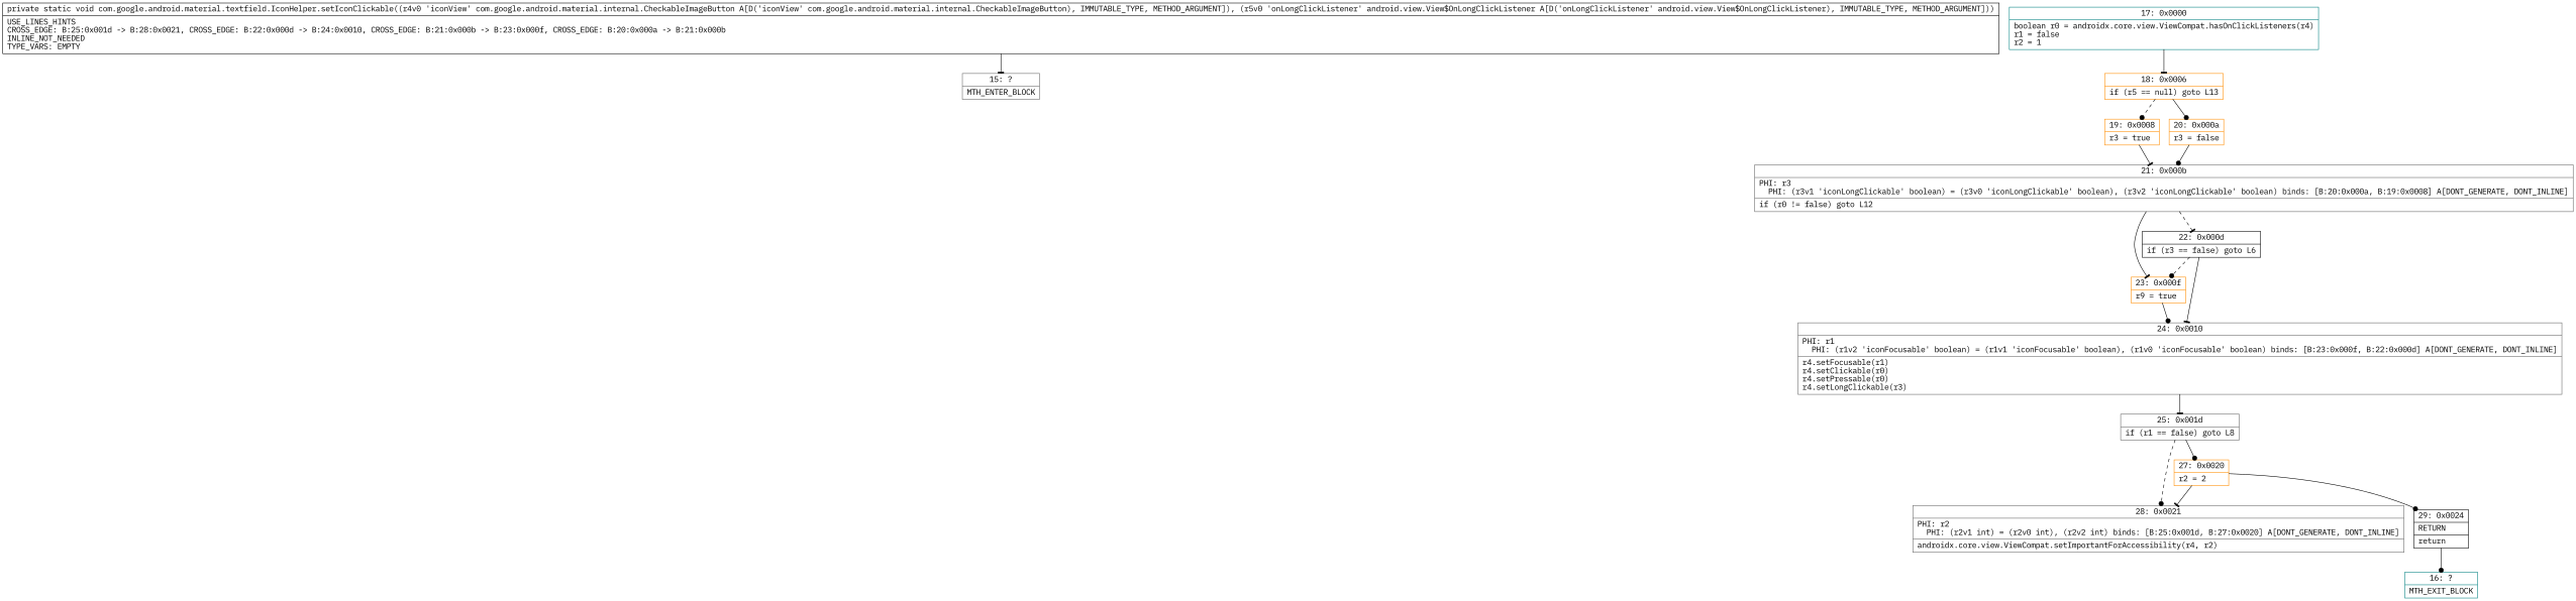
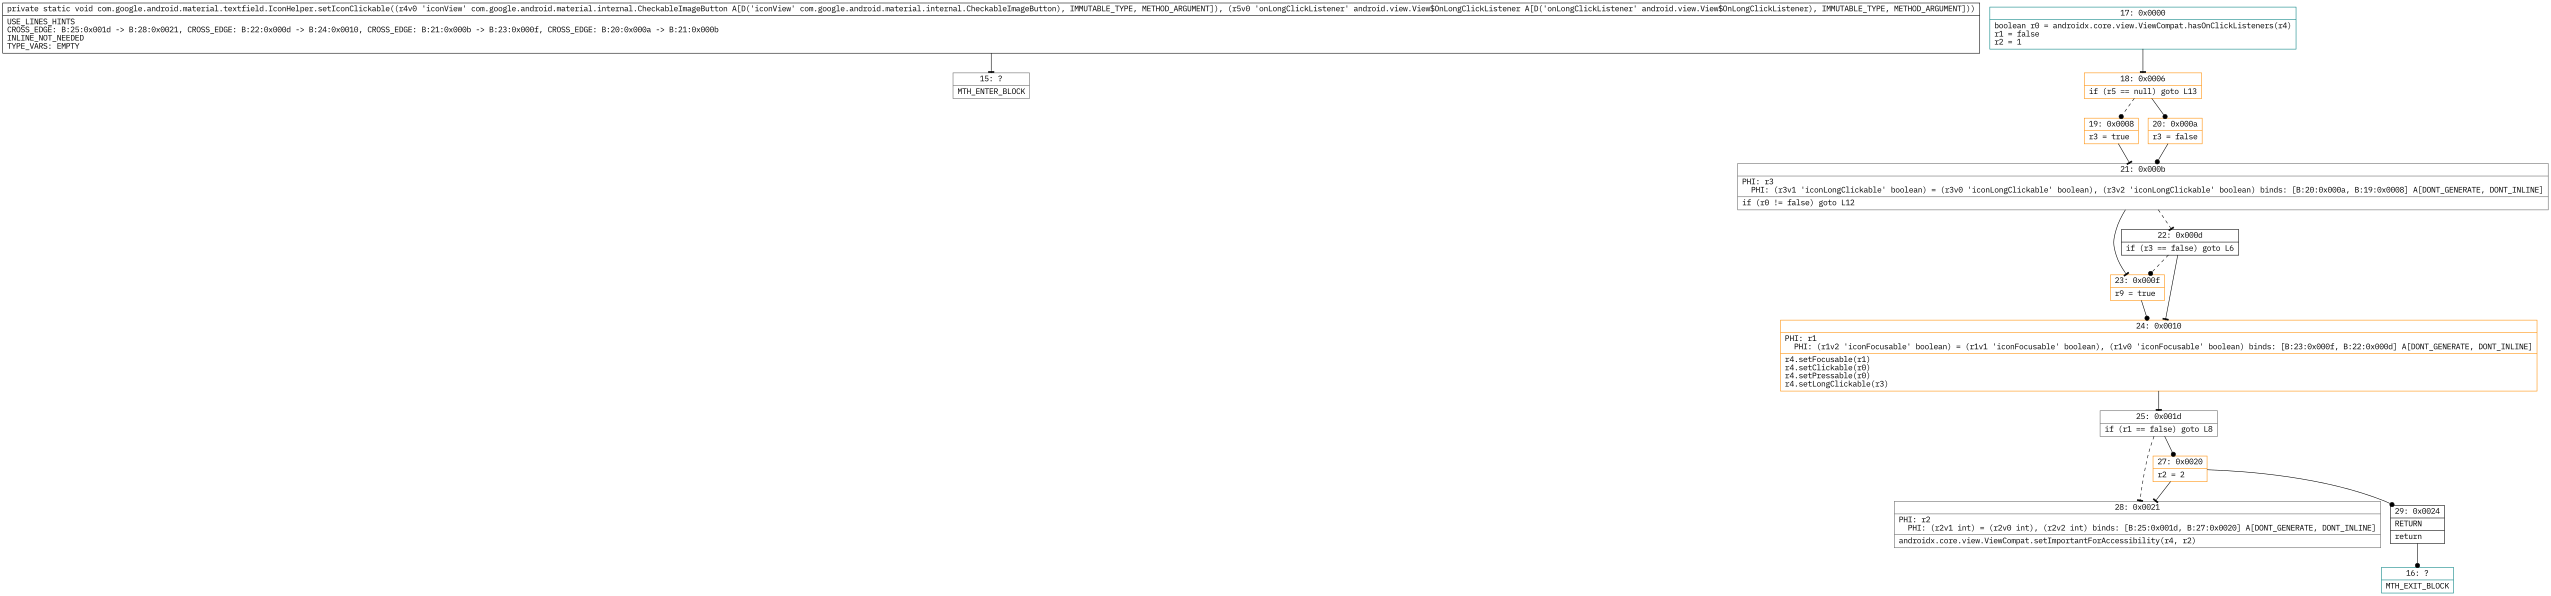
  digraph {
    fontname="IBM Plex Mono"
    node [color=darkorange fontname="IBM Plex Mono" shape=record]
    edge [arrowhead=dot fontname="IBM Plex Mono"]
    n1 [color=gray40 label="{15\:\ ?|MTH_ENTER_BLOCK\l}"]
    n2 [color=teal label="{17\:\ 0x0000|boolean r0 = androidx.core.view.ViewCompat.hasOnClickListeners(r4)\lr1 = false\lr2 = 1\l}"]
    n3 [label="{18\:\ 0x0006|if (r5 == null) goto L13\l}"]
    n4 [label="{19\:\ 0x0008|r3 = true\l}"]
    n5 [label="{20\:\ 0x000a|r3 = false\l}"]
    n6 [color=gray40 label="{21\:\ 0x000b|PHI: r3 \l  PHI: (r3v1 'iconLongClickable' boolean) = (r3v0 'iconLongClickable' boolean), (r3v2 'iconLongClickable' boolean) binds: [B:20:0x000a, B:19:0x0008] A[DONT_GENERATE, DONT_INLINE]\l|if (r0 != false) goto L12\l}"]
    n7 [color=black label="{22\:\ 0x000d|if (r3 == false) goto L6\l}"]
    n8 [label="{23\:\ 0x000f|r9 = true\l}"]
-   n9 [color=gray40 label="{24\:\ 0x0010|PHI: r1 \l  PHI: (r1v2 'iconFocusable' boolean) = (r1v1 'iconFocusable' boolean), (r1v0 'iconFocusable' boolean) binds: [B:23:0x000f, B:22:0x000d] A[DONT_GENERATE, DONT_INLINE]\l|r4.setFocusable(r1)\lr4.setClickable(r0)\lr4.setPressable(r0)\lr4.setLongClickable(r3)\l}"]
+   n9 [label="{24\:\ 0x0010|PHI: r1 \l  PHI: (r1v2 'iconFocusable' boolean) = (r1v1 'iconFocusable' boolean), (r1v0 'iconFocusable' boolean) binds: [B:23:0x000f, B:22:0x000d] A[DONT_GENERATE, DONT_INLINE]\l|r4.setFocusable(r1)\lr4.setClickable(r0)\lr4.setPressable(r0)\lr4.setLongClickable(r3)\l}"]
    n10 [color=gray40 label="{25\:\ 0x001d|if (r1 == false) goto L8\l}"]
    n11 [label="{27\:\ 0x0020|r2 = 2\l}"]
    n12 [color=gray40 label="{28\:\ 0x0021|PHI: r2 \l  PHI: (r2v1 int) = (r2v0 int), (r2v2 int) binds: [B:25:0x001d, B:27:0x0020] A[DONT_GENERATE, DONT_INLINE]\l|androidx.core.view.ViewCompat.setImportantForAccessibility(r4, r2)\l}"]
    n13 [color=black label="{29\:\ 0x0024|RETURN\l|return\l}"]
    n14 [color=teal label="{16\:\ ?|MTH_EXIT_BLOCK\l}"]
    n15 [color=black label="{private static void com.google.android.material.textfield.IconHelper.setIconClickable((r4v0 'iconView' com.google.android.material.internal.CheckableImageButton A[D('iconView' com.google.android.material.internal.CheckableImageButton), IMMUTABLE_TYPE, METHOD_ARGUMENT]), (r5v0 'onLongClickListener' android.view.View$OnLongClickListener A[D('onLongClickListener' android.view.View$OnLongClickListener), IMMUTABLE_TYPE, METHOD_ARGUMENT]))  | USE_LINES_HINTS\lCROSS_EDGE: B:25:0x001d \-\> B:28:0x0021, CROSS_EDGE: B:22:0x000d \-\> B:24:0x0010, CROSS_EDGE: B:21:0x000b \-\> B:23:0x000f, CROSS_EDGE: B:20:0x000a \-\> B:21:0x000b\lINLINE_NOT_NEEDED\lTYPE_VARS: EMPTY\l}"]
    n2 -> n3 [arrowhead=tee]
    n3 -> n4 [style=dashed]
    n3 -> n5
    n4 -> n6 [arrowhead=tee]
    n5 -> n6
    n6 -> n7 [arrowhead=tee style=dashed]
    n6 -> n8 [arrowhead=tee]
    n7 -> n8 [style=dashed]
    n7 -> n9 [arrowhead=tee]
    n8 -> n9
    n9 -> n10 [arrowhead=tee]
    n10 -> n11
-   n10 -> n12 [style=dashed]
+   n10 -> n12 [arrowhead=tee style=dashed]
    n11 -> n12 [arrowhead=tee]
    n11 -> n13
    n13 -> n14
    n15 -> n1 [arrowhead=tee]
  }
